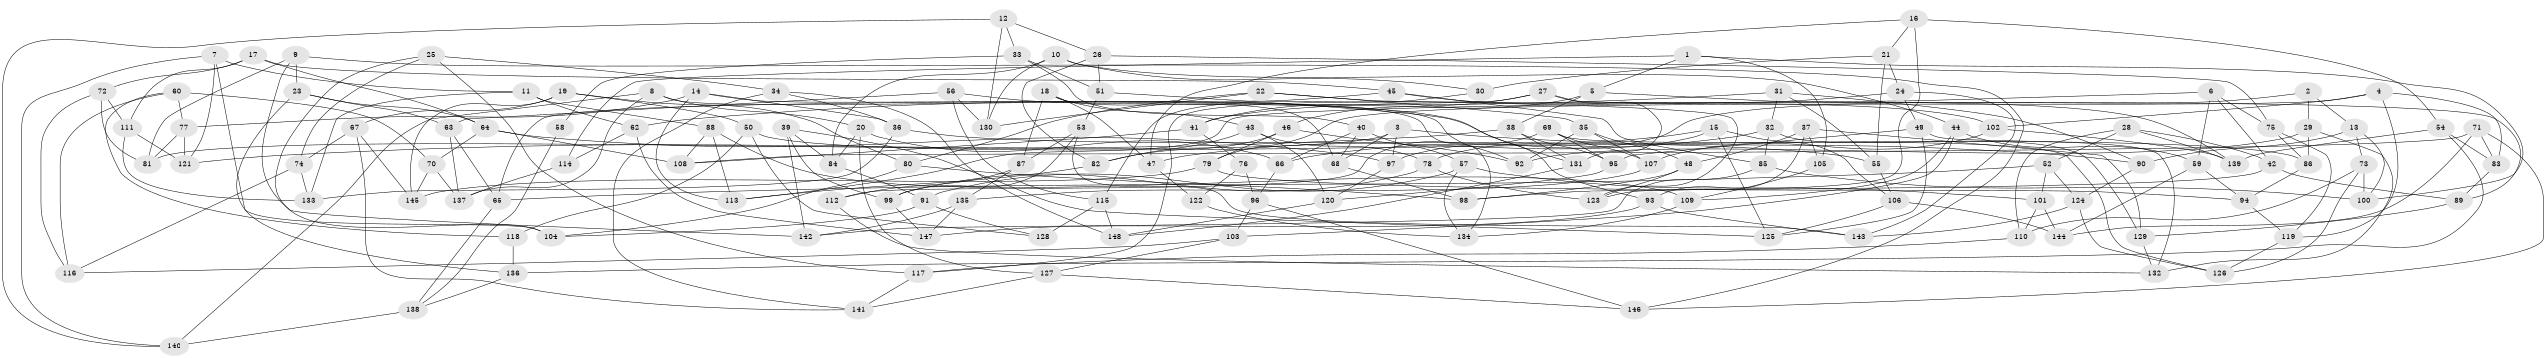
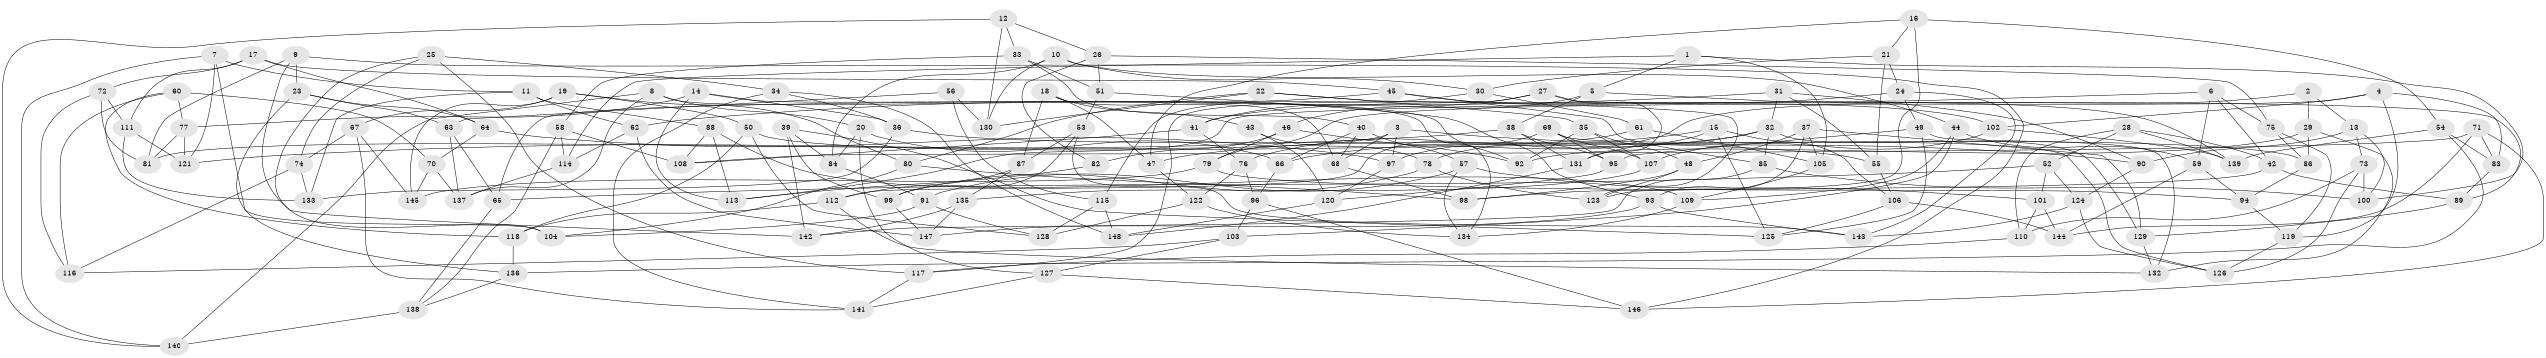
  graph {
    node [color=gray90 style=filled]
    1
    5
    100
    105
    114
    38
    46
    139
    109
    137
    2
    13
    29
    97
    90
    73
    92
    86
    132
+   61
    76
    120
    3
    68
    81
    98
    124
    4
    79
    83
    102
    119
    145
    94
    89
    107
    126
    121
    131
    95
    82
    6
    42
    59
    75
    113
    144
    7
    11
    104
    140
    62
    88
    133
    8
    20
    134
    84
    66
    127
    9
    23
    142
    146
    64
    63
    136
    10
    30
    44
    130
    115
    103
    91
    147
    108
    12
    26
    33
    51
    40
    58
    110
    14
    36
    77
    55
    15
    78
    106
    125
    96
    123
    99
    16
    21
    47
    54
    24
    122
    17
    45
    72
    111
    85
    65
    70
    116
    18
    43
    87
    112
    135
    19
    50
    67
    80
    118
    128
    74
    141
    41
    49
    143
    22
    35
    48
    138
    25
    34
    117
    148
    93
    53
    27
    129
    28
    52
    101
    31
    32
    57
    37
    39
    56
    60
    69
    71
    1 -- 5
    1 -- 100
    1 -- 105
    1 -- 114
    5 -- 38
    5 -- 46
    5 -- 139
    105 -- 109
    114 -- 137
    38 -- 121
    38 -- 131
    38 -- 95
    46 -- 92
    46 -- 79
    46 -- 82
    109 -- 134
    2 -- 13
    2 -- 29
    2 -- 97
    13 -- 100
    13 -- 90
    13 -- 73
    29 -- 92
    29 -- 86
    29 -- 132
    97 -- 120
    90 -- 124
    73 -- 100
    73 -- 126
    73 -- 110
    86 -- 94
+   61 -- 105
+   61 -- 76
    76 -- 96
    76 -- 122
    120 -- 148
    3 -- 97
    3 -- 90
    3 -- 68
    3 -- 81
    68 -- 98
    124 -- 126
    124 -- 143
    4 -- 79
    4 -- 83
    4 -- 102
    4 -- 119
    79 -- 145
    79 -- 94
    83 -- 89
    102 -- 139
    102 -- 107
    119 -- 126
    94 -- 119
    89 -- 129
    107 -- 135
    131 -- 148
    95 -- 120
    82 -- 113
    6 -- 42
    6 -- 59
    6 -- 75
    6 -- 113
    42 -- 98
    42 -- 89
    59 -- 94
    59 -- 144
    75 -- 86
    75 -- 119
    7 -- 121
    7 -- 11
    7 -- 104
    7 -- 140
    11 -- 62
    11 -- 88
    11 -- 133
    62 -- 114
    62 -- 147
    88 -- 109
    88 -- 113
    88 -- 108
    8 -- 137
    8 -- 140
    8 -- 20
    8 -- 134
    20 -- 84
    20 -- 66
    20 -- 127
    84 -- 91
    66 -- 96
    127 -- 146
    127 -- 141
    9 -- 81
    9 -- 23
    9 -- 142
    9 -- 146
    23 -- 64
    23 -- 63
    23 -- 136
    64 -- 97
    64 -- 70
    63 -- 137
    63 -- 65
    136 -- 138
    10 -- 84
    10 -- 30
    10 -- 44
    10 -- 130
+   30 -- 61
    30 -- 115
    44 -- 109
    44 -- 59
    44 -- 103
    115 -- 128
    115 -- 148
    103 -- 127
    103 -- 116
    91 -- 104
    91 -- 128
    12 -- 140
    12 -- 130
    12 -- 26
    12 -- 33
    26 -- 82
    26 -- 75
    26 -- 51
    33 -- 51
    33 -- 40
    33 -- 58
    51 -- 93
    51 -- 53
    40 -- 68
    40 -- 66
    40 -- 57
-   64 -- 108
+   58 -- 114
+   58 -- 108
    58 -- 138
    110 -- 117
    14 -- 92
    14 -- 113
    14 -- 36
    14 -- 77
    36 -- 133
    36 -- 55
    77 -- 81
    77 -- 121
    55 -- 106
    15 -- 66
    15 -- 78
    15 -- 106
    15 -- 125
    78 -- 123
    78 -- 99
    106 -- 144
    106 -- 125
    96 -- 146
    96 -- 103
    99 -- 147
    16 -- 123
    16 -- 21
    16 -- 47
    16 -- 54
    21 -- 30
    21 -- 55
    21 -- 24
    47 -- 122
    54 -- 139
    54 -- 83
    54 -- 136
    24 -- 41
    24 -- 49
    24 -- 143
    122 -- 134
+   122 -- 128
    17 -- 64
    17 -- 45
    17 -- 72
    17 -- 111
    45 -- 102
    45 -- 85
    45 -- 65
    72 -- 81
    72 -- 111
    72 -- 116
    111 -- 121
    111 -- 133
    85 -- 100
    85 -- 142
    65 -- 138
    70 -- 137
    70 -- 145
    18 -- 68
    18 -- 47
    18 -- 43
    18 -- 87
    43 -- 120
-   43 -- 82
    43 -- 78
    87 -- 112
    87 -- 135
    112 -- 132
+   112 -- 118
    135 -- 142
    135 -- 147
    19 -- 145
    19 -- 50
    19 -- 67
    19 -- 80
    50 -- 86
    50 -- 118
    50 -- 128
    67 -- 145
    67 -- 74
    67 -- 141
    80 -- 98
    80 -- 104
    118 -- 136
    74 -- 133
    74 -- 116
    41 -- 76
    41 -- 108
    49 -- 132
    49 -- 95
    49 -- 125
    22 -- 130
    22 -- 123
    22 -- 80
    22 -- 35
    35 -- 92
    35 -- 107
    35 -- 48
    48 -- 98
    48 -- 123
    138 -- 140
    25 -- 104
    25 -- 74
    25 -- 34
    25 -- 117
    34 -- 36
    34 -- 141
    34 -- 148
    117 -- 141
    93 -- 147
    93 -- 143
    53 -- 99
    53 -- 87
    53 -- 143
    27 -- 89
    27 -- 131
    27 -- 41
    27 -- 117
    129 -- 132
    28 -- 139
    28 -- 42
    28 -- 110
    28 -- 52
    52 -- 124
    52 -- 65
    52 -- 101
    101 -- 144
    101 -- 110
    31 -- 90
    31 -- 62
    31 -- 55
    31 -- 32
    32 -- 47
    32 -- 85
    32 -- 129
    57 -- 134
    57 -- 91
    57 -- 101
    37 -- 105
    37 -- 48
    37 -- 93
    37 -- 129
    39 -- 84
    39 -- 142
    39 -- 125
    39 -- 99
-   56 -- 131
+   32 -- 131
    56 -- 63
    56 -- 130
    56 -- 115
    60 -- 77
    60 -- 70
    60 -- 116
    60 -- 118
    69 -- 107
    69 -- 126
    69 -- 95
    69 -- 112
    71 -- 83
    71 -- 144
    71 -- 146
    71 -- 108
  }
